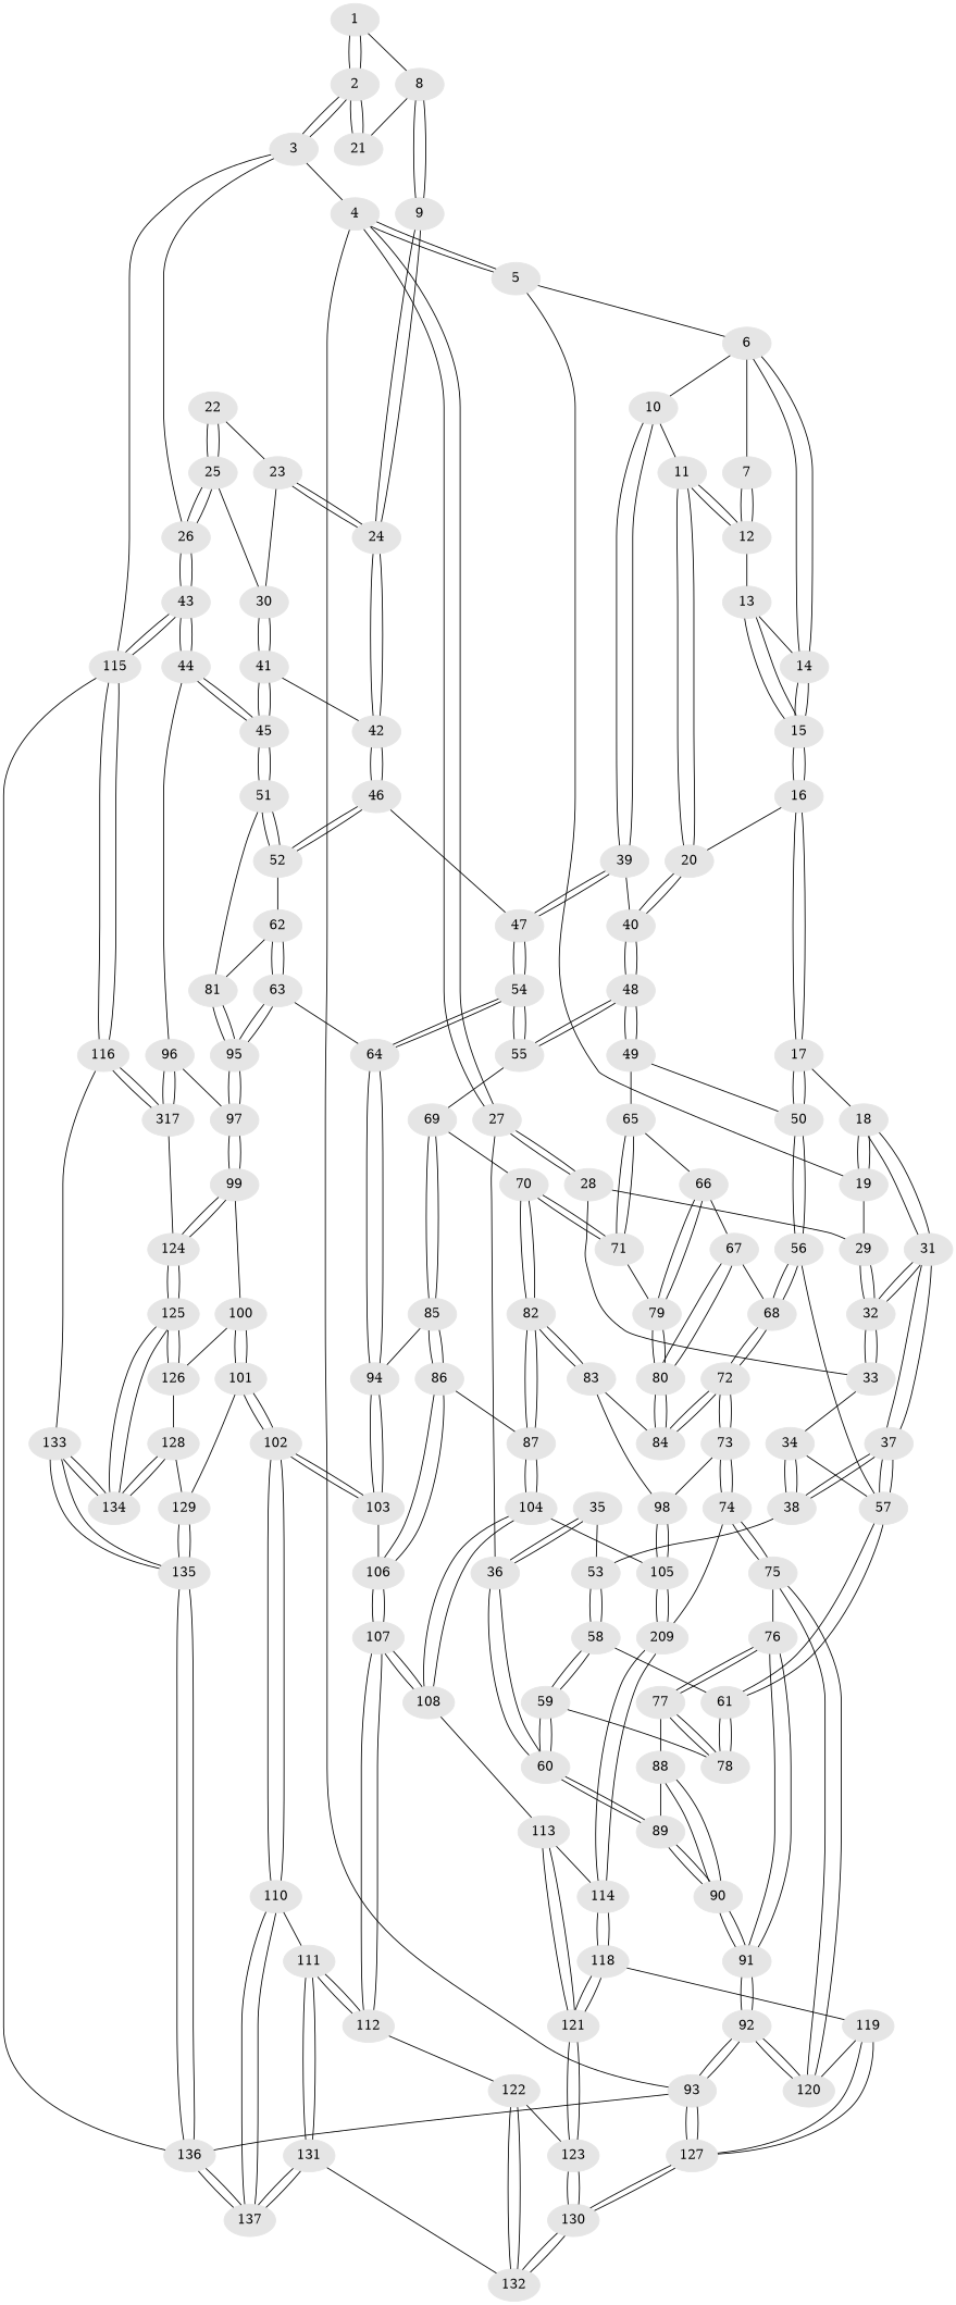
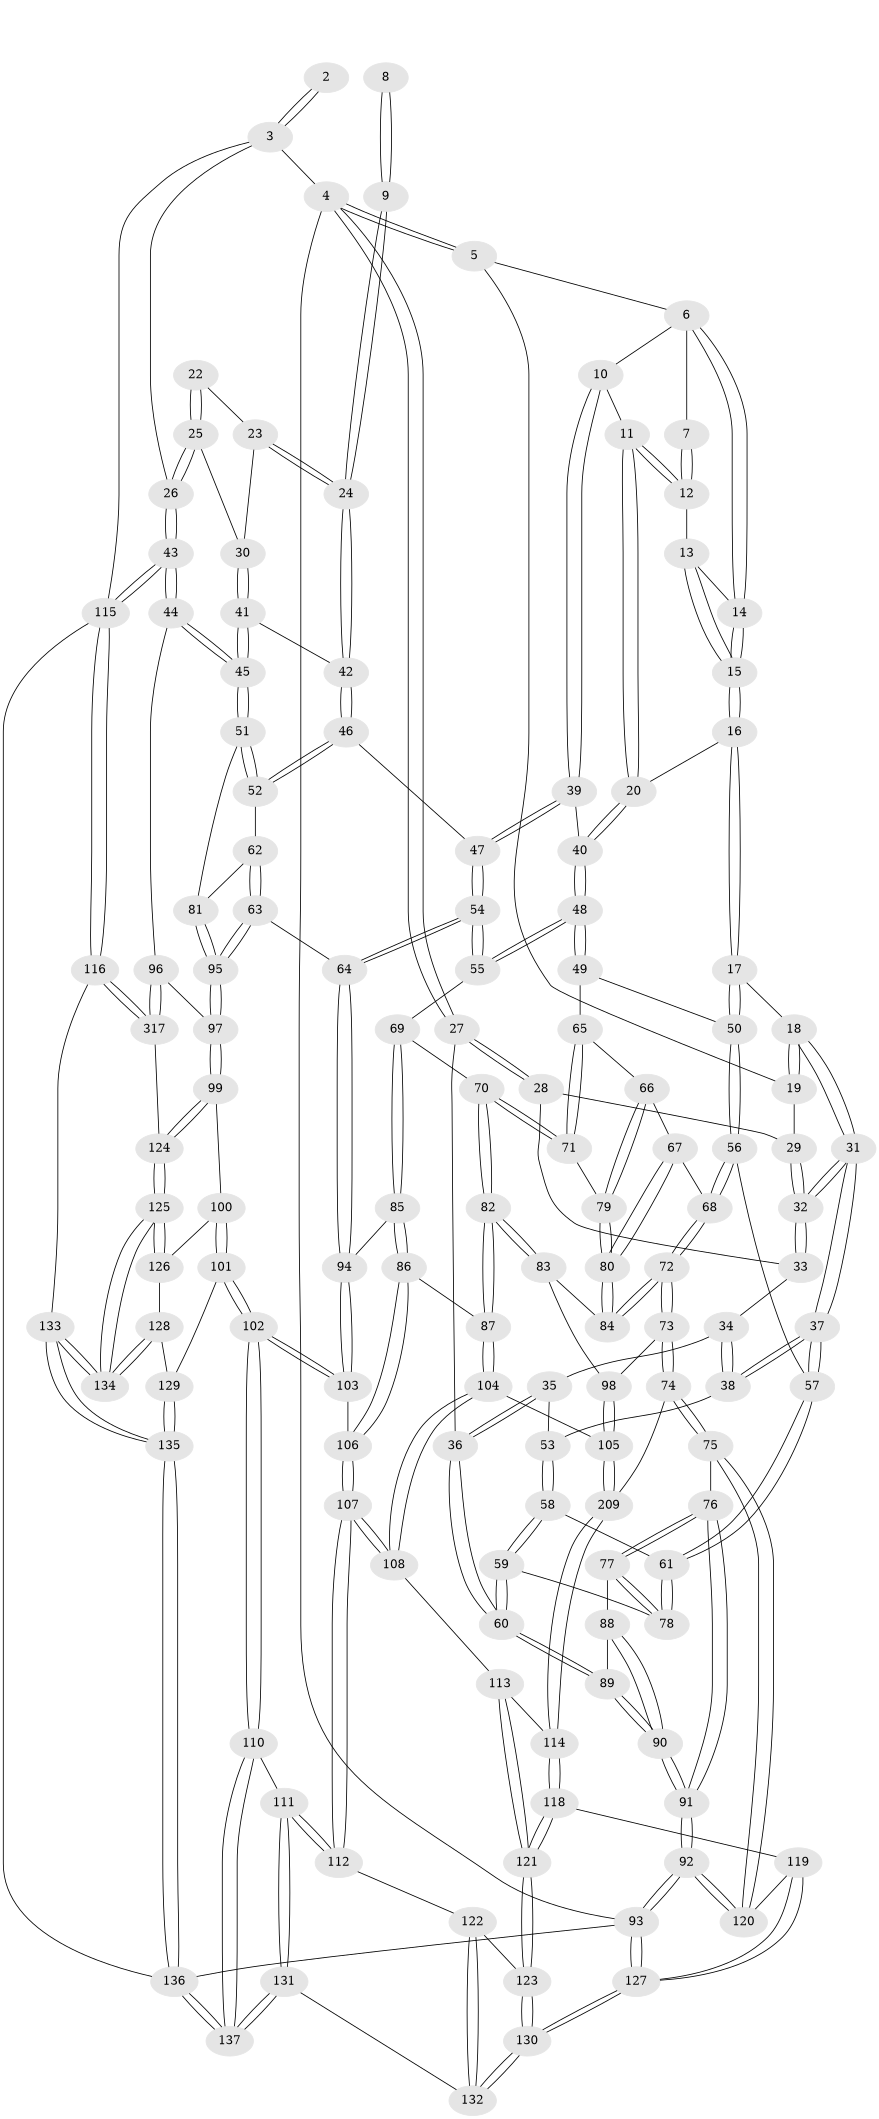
  graph {
    node [color=gray90 style=filled]
-   1
    2
    8
    3
-   21
    9
    4
    26
    115
    5
    27
    93
    43
    136
    116
    6
    19
    28
    36
    127
    7
    14
    10
    29
    12
    15
    13
    24
    11
    39
    42
    20
    40
    47
    16
    17
    18
    50
    31
    56
    32
    37
    48
    22
    23
    25
    30
    41
    46
    44
    33
    60
    34
    45
    38
    57
    35
    53
    58
    89
    61
    54
    49
    55
    51
    52
    96
    97
    n69 [label=317]
    81
    62
    64
    65
    69
    66
    71
    68
    95
    63
    59
    94
    70
    85
    72
    78
    90
    103
    67
    79
    80
    84
    73
    82
    86
    83
    87
    74
    98
    75
    n100 [label=209]
    105
    76
    120
    114
    77
    91
    88
    92
    104
    106
    107
    108
    130
    137
    99
    124
    100
    101
    126
    125
    102
    129
    128
    110
    135
    111
    113
    112
    122
    121
    118
    131
    132
    123
    119
    133
    134
-   1 -- 2
-   1 -- 2
-   1 -- 8
    2 -- 3
    2 -- 3
-   2 -- 21
-   2 -- 21
-   8 -- 21
    8 -- 9
    8 -- 9
    3 -- 4
    3 -- 26
    3 -- 115
    9 -- 24
    9 -- 24
    4 -- 5
    4 -- 5
    4 -- 27
    4 -- 27
    4 -- 93
    26 -- 43
    26 -- 43
    115 -- 136
    115 -- 116
    115 -- 116
    5 -- 6
    5 -- 19
    27 -- 28
    27 -- 28
    27 -- 36
    93 -- 136
    93 -- 127
    93 -- 127
    43 -- 115
    43 -- 115
    43 -- 44
    43 -- 44
    136 -- 137
    136 -- 137
    116 -- n69
    116 -- n69
    116 -- 133
    6 -- 7
    6 -- 14
    6 -- 14
    6 -- 10
    19 -- 29
    28 -- 29
    28 -- 33
    36 -- 60
    36 -- 60
    127 -- 130
    127 -- 130
    7 -- 12
    7 -- 12
    14 -- 15
    14 -- 15
    10 -- 11
    10 -- 39
    10 -- 39
    29 -- 32
    29 -- 32
    12 -- 13
    15 -- 16
    15 -- 16
    13 -- 14
    13 -- 15
    13 -- 15
    24 -- 42
    24 -- 42
    11 -- 12
    11 -- 12
    11 -- 20
    11 -- 20
    39 -- 40
    39 -- 47
    39 -- 47
    42 -- 46
    42 -- 46
    20 -- 40
    20 -- 40
    40 -- 48
    40 -- 48
    47 -- 54
    47 -- 54
    16 -- 20
    16 -- 17
    16 -- 17
    17 -- 18
    17 -- 50
    17 -- 50
    18 -- 19
    18 -- 19
    18 -- 31
    18 -- 31
    50 -- 56
    50 -- 56
    31 -- 32
    31 -- 32
    31 -- 37
    31 -- 37
    56 -- 57
    56 -- 68
    56 -- 68
    32 -- 33
    32 -- 33
    37 -- 38
    37 -- 38
    37 -- 57
    37 -- 57
    48 -- 49
    48 -- 49
    48 -- 55
    48 -- 55
    22 -- 23
    22 -- 25
    22 -- 25
    23 -- 24
    23 -- 24
    23 -- 30
    25 -- 26
    25 -- 26
    25 -- 30
    30 -- 41
    30 -- 41
    41 -- 42
    41 -- 45
    41 -- 45
    46 -- 47
    46 -- 52
    46 -- 52
    44 -- 45
    44 -- 45
    44 -- 96
    33 -- 34
    60 -- 89
    60 -- 89
    34 -- 38
    34 -- 38
-   34 -- 57
+   34 -- 35
    45 -- 51
    45 -- 51
    38 -- 53
    57 -- 61
    57 -- 61
    35 -- 36
    35 -- 36
    35 -- 53
    53 -- 58
    53 -- 58
    58 -- 61
    58 -- 59
    58 -- 59
    89 -- 90
    89 -- 90
    61 -- 78
    61 -- 78
    54 -- 55
    54 -- 55
    54 -- 64
    54 -- 64
    49 -- 50
    49 -- 65
    55 -- 69
    51 -- 52
    51 -- 52
    51 -- 81
    52 -- 62
    96 -- 97
    96 -- n69
    96 -- n69
    97 -- 99
    97 -- 99
    n69 -- 124
    81 -- 95
    81 -- 95
    62 -- 81
    62 -- 63
    62 -- 63
    64 -- 94
    64 -- 94
    65 -- 66
    65 -- 71
    65 -- 71
    69 -- 70
    69 -- 85
    69 -- 85
    66 -- 67
    66 -- 79
    66 -- 79
    71 -- 79
    68 -- 72
    68 -- 72
    95 -- 97
    95 -- 97
    63 -- 64
    63 -- 95
    63 -- 95
    59 -- 60
    59 -- 60
    59 -- 78
    94 -- 103
    94 -- 103
    70 -- 71
    70 -- 71
    70 -- 82
    70 -- 82
    85 -- 94
    85 -- 86
    85 -- 86
    72 -- 84
    72 -- 84
    72 -- 73
    72 -- 73
    90 -- 91
    90 -- 91
    103 -- 106
    67 -- 68
    67 -- 80
    67 -- 80
    79 -- 80
    79 -- 80
    80 -- 84
    80 -- 84
    73 -- 74
    73 -- 74
    73 -- 98
    82 -- 83
    82 -- 83
    82 -- 87
    82 -- 87
    86 -- 87
    86 -- 106
    86 -- 106
    83 -- 84
    83 -- 98
    87 -- 104
    87 -- 104
    74 -- 75
    74 -- 75
    74 -- n100
    98 -- 105
    98 -- 105
    75 -- 76
    75 -- 120
    75 -- 120
    n100 -- 114
    n100 -- 114
    105 -- n100
    105 -- n100
    76 -- 77
    76 -- 77
    76 -- 91
    76 -- 91
    114 -- 118
    114 -- 118
    77 -- 78
    77 -- 78
    77 -- 88
    91 -- 92
    91 -- 92
    88 -- 89
    88 -- 90
    88 -- 90
    92 -- 93
    92 -- 93
    92 -- 120
    92 -- 120
    104 -- 105
    104 -- 108
    104 -- 108
    106 -- 107
    106 -- 107
    107 -- 108
    107 -- 108
    107 -- 112
    107 -- 112
    108 -- 113
    130 -- 132
    130 -- 132
    99 -- 124
    99 -- 124
    99 -- 100
    124 -- 125
    124 -- 125
    100 -- 101
    100 -- 101
    100 -- 126
    101 -- 102
    101 -- 102
    101 -- 129
    126 -- 128
    125 -- 126
    125 -- 126
    125 -- 134
    125 -- 134
    102 -- 103
    102 -- 103
    102 -- 110
    102 -- 110
    129 -- 135
    129 -- 135
    128 -- 129
    128 -- 134
    128 -- 134
    110 -- 137
    110 -- 137
    110 -- 111
    135 -- 136
    135 -- 136
    111 -- 112
    111 -- 112
    111 -- 131
    111 -- 131
    113 -- 114
    113 -- 121
    113 -- 121
    112 -- 122
    122 -- 132
    122 -- 132
    122 -- 123
    121 -- 123
    121 -- 123
    118 -- 121
    118 -- 121
    118 -- 119
    131 -- 137
    131 -- 137
    131 -- 132
    123 -- 130
    123 -- 130
    119 -- 127
    119 -- 127
    119 -- 120
    133 -- 135
    133 -- 135
    133 -- 134
    133 -- 134
  }
